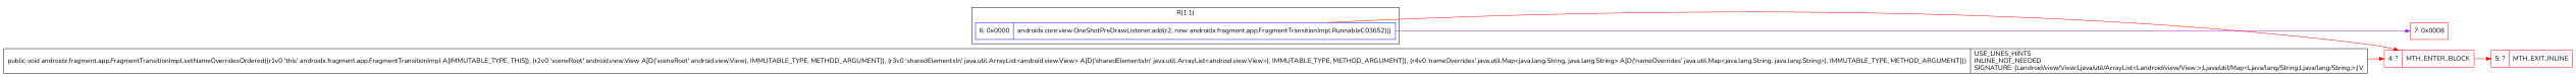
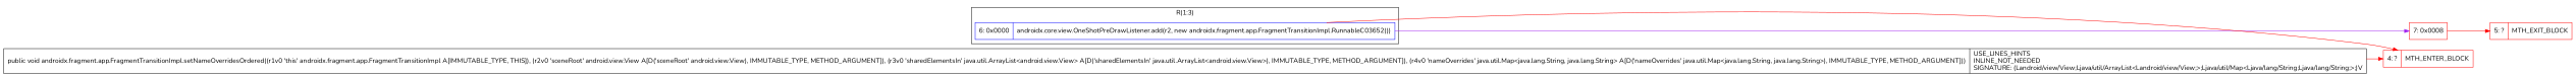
  digraph {
    fontname=Nunito
    rankdir=LR
    node [color=red fontname=Nunito shape=record]
    edge [color=red fontname=Nunito]
    n1 [color=blue label="{6\:\ 0x0000|androidx.core.view.OneShotPreDrawListener.add(r2, new androidx.fragment.app.FragmentTransitionImpl.RunnableC03652())\l}"]
    n2 [label="{7\:\ 0x0008}"]
    n3 [label="{4\:\ ?|MTH_ENTER_BLOCK\l}"]
-   n4 [label="{5\:\ ?|MTH_EXIT_INLINE\l}"]
+   n4 [label="{5\:\ ?|MTH_EXIT_BLOCK\l}"]
    n5 [label="{public void androidx.fragment.app.FragmentTransitionImpl.setNameOverridesOrdered((r1v0 'this' androidx.fragment.app.FragmentTransitionImpl A[IMMUTABLE_TYPE, THIS]), (r2v0 'sceneRoot' android.view.View A[D('sceneRoot' android.view.View), IMMUTABLE_TYPE, METHOD_ARGUMENT]), (r3v0 'sharedElementsIn' java.util.ArrayList\<android.view.View\> A[D('sharedElementsIn' java.util.ArrayList\<android.view.View\>), IMMUTABLE_TYPE, METHOD_ARGUMENT]), (r4v0 'nameOverrides' java.util.Map\<java.lang.String, java.lang.String\> A[D('nameOverrides' java.util.Map\<java.lang.String, java.lang.String\>), IMMUTABLE_TYPE, METHOD_ARGUMENT]))  | USE_LINES_HINTS\lINLINE_NOT_NEEDED\lSIGNATURE: (Landroid\/view\/View;Ljava\/util\/ArrayList\<Landroid\/view\/View;\>;Ljava\/util\/Map\<Ljava\/lang\/String;Ljava\/lang\/String;\>;)V\l}" color=""]
    subgraph cluster_1 {
-     label="R(1:1)"
+     label="R(1:3)"
      n1
    }
    n1 -> n2 [color=purple]
    n1 -> n3
-   n3 -> n4
+   n2 -> n4
    n5 -> n3
  }
